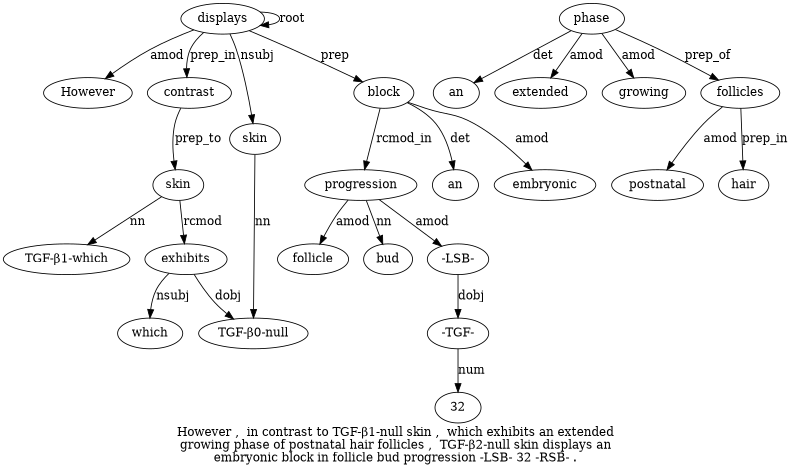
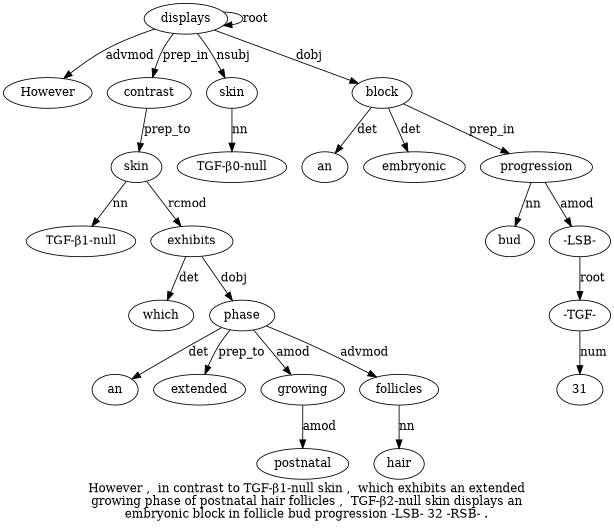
  digraph {
    label="However ,  in contrast to TGF-β1-null skin ,  which exhibits an extended\ngrowing phase of postnatal hair follicles ,  TGF-β2-null skin displays an\nembryonic block in follicle bud progression -LSB- 32 -RSB- ."
    node [fillcolor=white style=filled]
    n1 [label=displays]
    n2 [label=However]
    n3 [label=contrast]
    n4 [label=skin]
    n5 [label=block]
    n6 [label=skin]
    n7 [label="TGF-β0-null"]
    n8 [label=an]
    n9 [label=embryonic]
    n10 [label=progression]
-   n11 [label="TGF-β1-which"]
+   n11 [label="TGF-β1-null"]
    n12 [label=exhibits]
    n13 [label=which]
    n14 [label=phase]
    n15 [label=an]
    n16 [label=extended]
    n17 [label=growing]
    n18 [label=follicles]
    n19 [label=postnatal]
    n20 [label=hair]
-   n21 [label=follicle]
    n22 [label=bud]
    n23 [label="-LSB-"]
    n24 [label="-TGF-"]
-   n25 [label=32]
+   n25 [label=31]
    n1 -> n1 [label=root]
-   n1 -> n2 [label=amod]
+   n1 -> n2 [label=advmod]
    n1 -> n3 [label=prep_in]
    n1 -> n4 [label=nsubj]
-   n1 -> n5 [label=prep]
+   n1 -> n5 [label=dobj]
    n3 -> n6 [label=prep_to]
    n4 -> n7 [label=nn]
    n5 -> n8 [label=det]
-   n5 -> n9 [label=amod]
-   n5 -> n10 [label=rcmod_in]
+   n5 -> n9 [label=det]
+   n5 -> n10 [label=prep_in]
    n6 -> n11 [label=nn]
    n6 -> n12 [label=rcmod]
-   n10 -> n21 [label=amod]
    n10 -> n22 [label=nn]
    n10 -> n23 [label=amod]
-   n12 -> n13 [label=nsubj]
-   n12 -> n7 [label=dobj]
+   n12 -> n13 [label=det]
+   n12 -> n14 [label=dobj]
    n14 -> n15 [label=det]
-   n14 -> n16 [label=amod]
+   n14 -> n16 [label=prep_to]
    n14 -> n17 [label=amod]
-   n14 -> n18 [label=prep_of]
-   n18 -> n19 [label=amod]
-   n18 -> n20 [label=prep_in]
-   n23 -> n24 [label=dobj]
+   n14 -> n18 [label=advmod]
+   n17 -> n19 [label=amod]
+   n18 -> n20 [label=nn]
+   n23 -> n24 [label=root]
    n24 -> n25 [label=num]
  }
